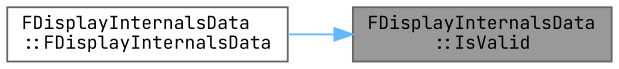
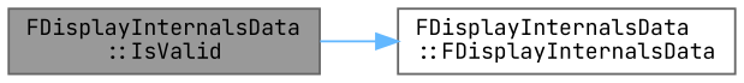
  digraph {
    rankdir=RL
    fontname="JetBrains Mono"
    node [fontname="JetBrains Mono" fontsize=10 shape=box style=filled]
    n1 [color=gray40 fillcolor=grey60 fontcolor=black height=0.2 label="FDisplayInternalsData\l::IsValid" width=0.4]
    n2 [color=grey40 fillcolor=white height=0.2 label="FDisplayInternalsData\l::FDisplayInternalsData" width=0.4]
-   n1 -> n2 [color=steelblue1 dir=back fontname="JetBrains Mono" fontsize=10 labelfontname=Helvetica labelfontsize=10 style=solid]
+   n2 -> n1 [color=steelblue1 dir=back fontname="JetBrains Mono" fontsize=10 labelfontname=Helvetica labelfontsize=10 style=solid]
  }
